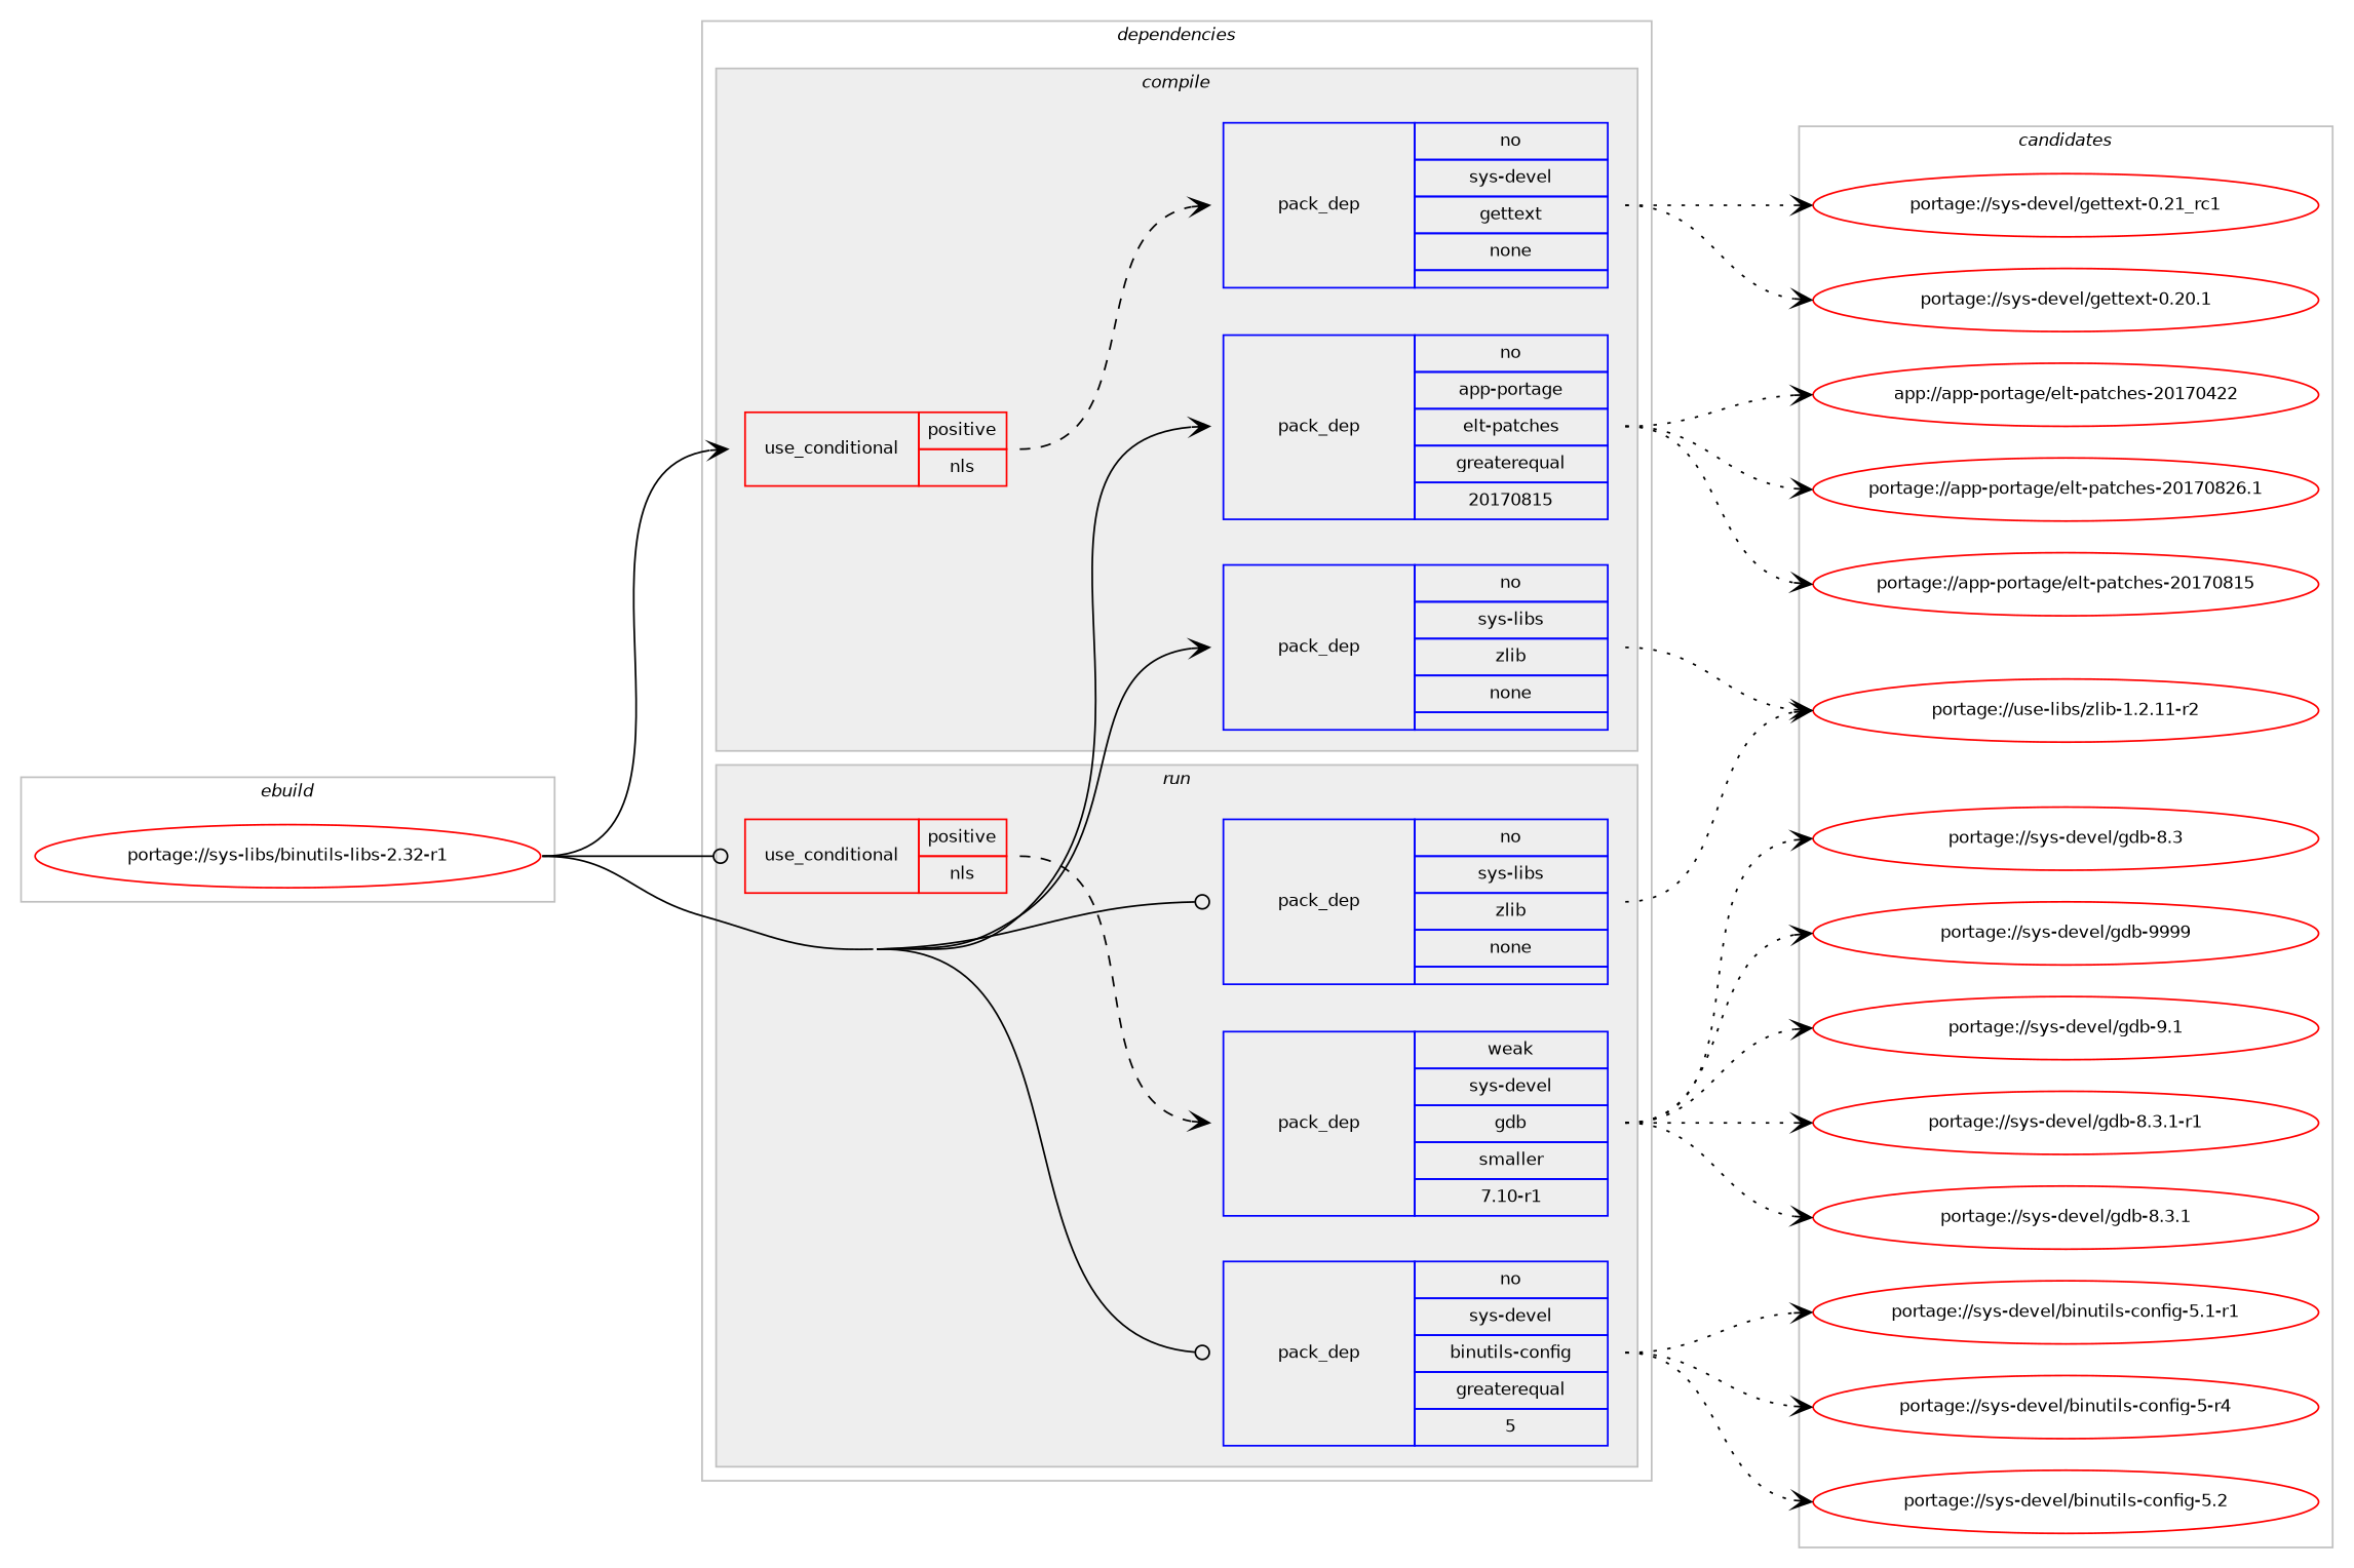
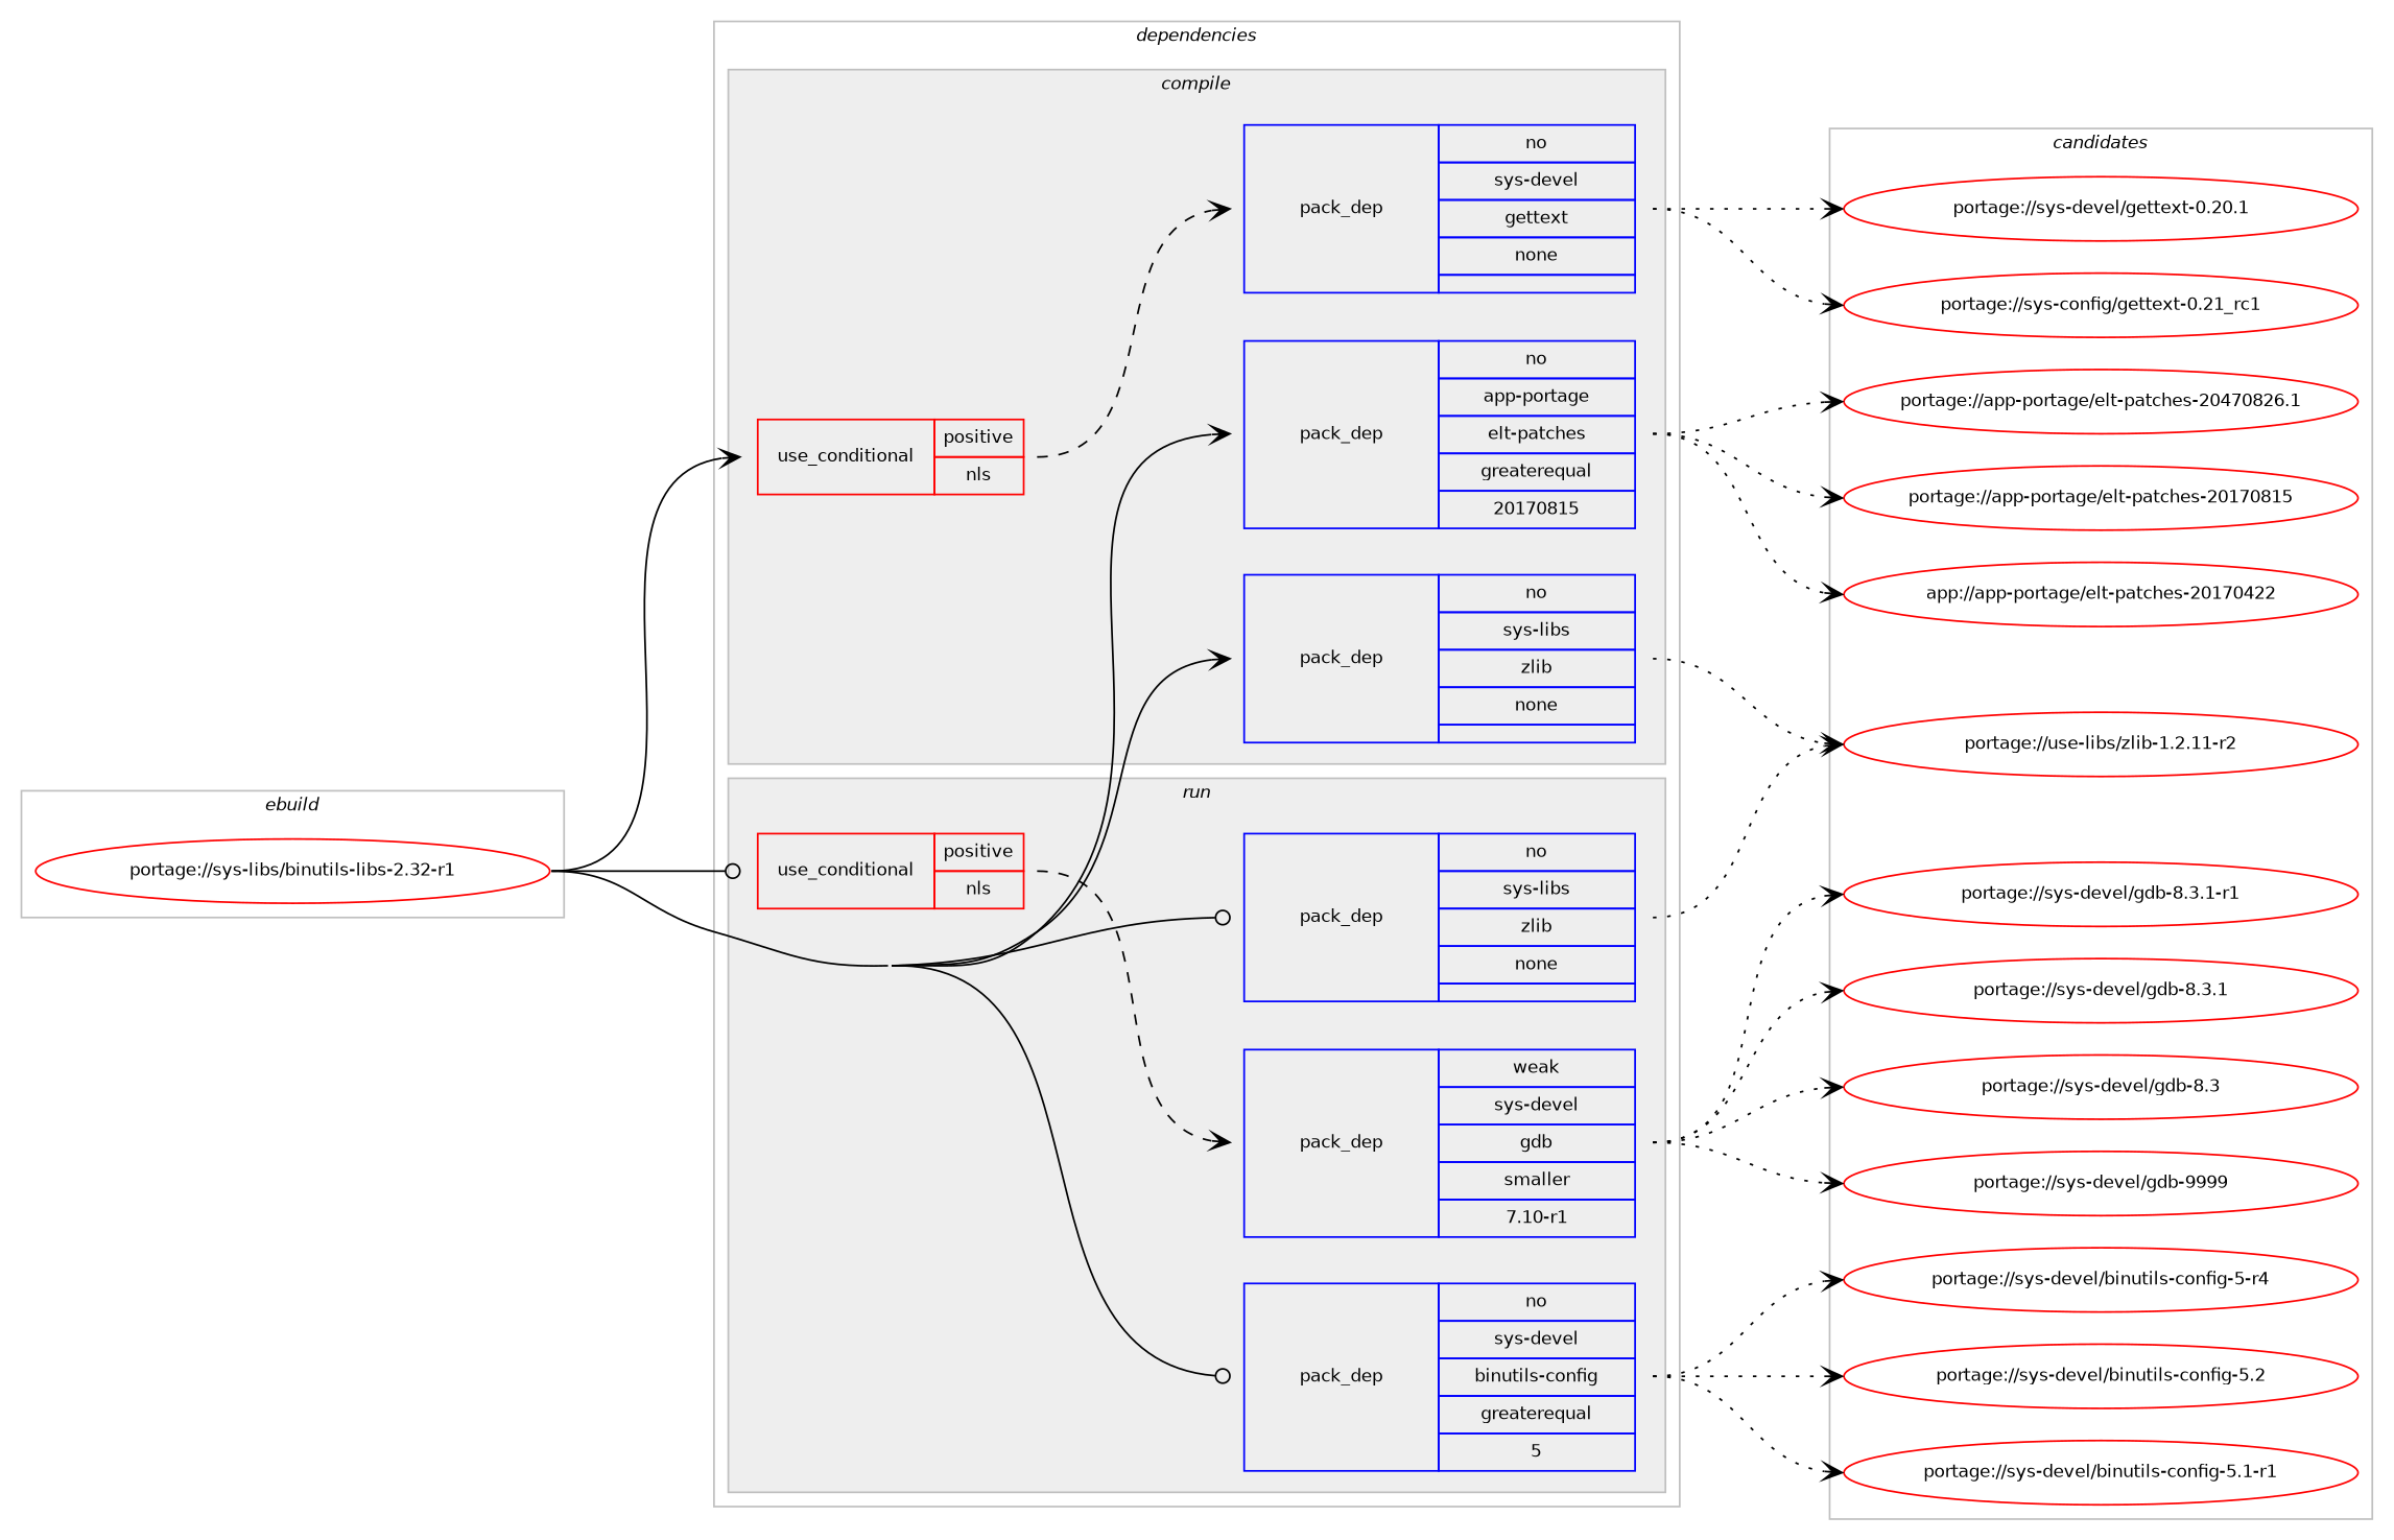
  digraph {
    compound=true
    concentrate=true
    fontname=Helvetica
    fontsize=10
    newrank=true
    rankdir=LR
    ranksep=1.5
    node [color=red fontname=Helvetica fontsize=10]
    edge [arrowhead=vee headport=w style=dotted tailport=e weight=100]
    n1 [label="portage://sys-libs/binutils-libs-2.32-r1" width=4]
    n2 [color=blue label=<<TABLE BORDER="0" CELLBORDER="1" CELLSPACING="0" CELLPADDING="4" WIDTH="220"><TR><TD ROWSPAN="6" CELLPADDING="30">pack_dep</TD></TR><TR><TD WIDTH="110">no</TD></TR><TR><TD>sys-devel</TD></TR><TR><TD>gettext</TD></TR><TR><TD>none</TD></TR><TR><TD></TD></TR></TABLE>> shape=none]
    n3 [label=<<TABLE BORDER="0" CELLBORDER="1" CELLSPACING="0" CELLPADDING="4"><TR><TD ROWSPAN="3" CELLPADDING="10">use_conditional</TD></TR><TR><TD>positive</TD></TR><TR><TD>nls</TD></TR></TABLE>> shape=none]
    n4 [color=blue label=<<TABLE BORDER="0" CELLBORDER="1" CELLSPACING="0" CELLPADDING="4" WIDTH="220"><TR><TD ROWSPAN="6" CELLPADDING="30">pack_dep</TD></TR><TR><TD WIDTH="110">no</TD></TR><TR><TD>app-portage</TD></TR><TR><TD>elt-patches</TD></TR><TR><TD>greaterequal</TD></TR><TR><TD>20170815</TD></TR></TABLE>> shape=none]
    n5 [color=blue label=<<TABLE BORDER="0" CELLBORDER="1" CELLSPACING="0" CELLPADDING="4" WIDTH="220"><TR><TD ROWSPAN="6" CELLPADDING="30">pack_dep</TD></TR><TR><TD WIDTH="110">no</TD></TR><TR><TD>sys-libs</TD></TR><TR><TD>zlib</TD></TR><TR><TD>none</TD></TR><TR><TD></TD></TR></TABLE>> shape=none]
    n6 [color=blue label=<<TABLE BORDER="0" CELLBORDER="1" CELLSPACING="0" CELLPADDING="4" WIDTH="220"><TR><TD ROWSPAN="6" CELLPADDING="30">pack_dep</TD></TR><TR><TD WIDTH="110">weak</TD></TR><TR><TD>sys-devel</TD></TR><TR><TD>gdb</TD></TR><TR><TD>smaller</TD></TR><TR><TD>7.10-r1</TD></TR></TABLE>> shape=none]
    n7 [label=<<TABLE BORDER="0" CELLBORDER="1" CELLSPACING="0" CELLPADDING="4"><TR><TD ROWSPAN="3" CELLPADDING="10">use_conditional</TD></TR><TR><TD>positive</TD></TR><TR><TD>nls</TD></TR></TABLE>> shape=none]
    n8 [color=blue label=<<TABLE BORDER="0" CELLBORDER="1" CELLSPACING="0" CELLPADDING="4" WIDTH="220"><TR><TD ROWSPAN="6" CELLPADDING="30">pack_dep</TD></TR><TR><TD WIDTH="110">no</TD></TR><TR><TD>sys-devel</TD></TR><TR><TD>binutils-config</TD></TR><TR><TD>greaterequal</TD></TR><TR><TD>5</TD></TR></TABLE>> shape=none]
    n9 [color=blue label=<<TABLE BORDER="0" CELLBORDER="1" CELLSPACING="0" CELLPADDING="4" WIDTH="220"><TR><TD ROWSPAN="6" CELLPADDING="30">pack_dep</TD></TR><TR><TD WIDTH="110">no</TD></TR><TR><TD>sys-libs</TD></TR><TR><TD>zlib</TD></TR><TR><TD>none</TD></TR><TR><TD></TD></TR></TABLE>> shape=none]
-   n10 [label="portage://sys-devel/gettext-0.21_rc1" width=4]
+   n10 [label="portage://sys-config/gettext-0.21_rc1" width=4]
    n11 [label="portage://sys-devel/gettext-0.20.1" width=4]
-   n12 [label="portage://app-portage/elt-patches-20170826.1" width=4]
+   n12 [label="portage://app-portage/elt-patches-20470826.1" width=4]
    n13 [label="portage://app-portage/elt-patches-20170815" width=4]
    n14 [label="app://app-portage/elt-patches-20170422" width=4]
    n15 [label="portage://use-libs/zlib-1.2.11-r2" width=4]
    n16 [label="portage://sys-devel/gdb-9999" width=4]
-   n17 [label="portage://sys-devel/gdb-9.1" width=4]
    n18 [label="portage://sys-devel/gdb-8.3.1-r1" width=4]
    n19 [label="portage://sys-devel/gdb-8.3.1" width=4]
    n20 [label="portage://sys-devel/gdb-8.3" width=4]
    n21 [label="portage://sys-devel/binutils-config-5.2" width=4]
    n22 [label="portage://sys-devel/binutils-config-5.1-r1" width=4]
    n23 [label="portage://sys-devel/binutils-config-5-r4" width=4]
    subgraph cluster_1 {
      color=gray
      label=<<i>ebuild</i>>
      rank=same
      n1
    }
    subgraph cluster_2 {
      color=gray
      label=<<i>dependencies</i>>
      subgraph cluster_3 {
        color=gray
        fillcolor="#eeeeee"
        label=<<i>compile</i>>
        style=filled
        subgraph sub_4 {
          color=gray
          fillcolor="#eeeeee"
          label=<<i>compile</i>>
          style=filled
          n3
          subgraph sub_5 {
            color=gray
            fillcolor="#eeeeee"
            label=<<i>compile</i>>
            style=filled
            n2
          }
        }
        subgraph sub_6 {
          color=gray
          fillcolor="#eeeeee"
          label=<<i>compile</i>>
          style=filled
          n4
        }
        subgraph sub_7 {
          color=gray
          fillcolor="#eeeeee"
          label=<<i>compile</i>>
          style=filled
          n5
        }
      }
      subgraph cluster_8 {
        color=gray
        fillcolor="#eeeeee"
        label=<<i>compile and run</i>>
        style=filled
      }
      subgraph cluster_9 {
        color=gray
        fillcolor="#eeeeee"
        label=<<i>run</i>>
        style=filled
        subgraph sub_10 {
          color=gray
          fillcolor="#eeeeee"
          label=<<i>run</i>>
          style=filled
          n7
          subgraph sub_11 {
            color=gray
            fillcolor="#eeeeee"
            label=<<i>run</i>>
            style=filled
            n6
          }
        }
        subgraph sub_12 {
          color=gray
          fillcolor="#eeeeee"
          label=<<i>run</i>>
          style=filled
          n8
        }
        subgraph sub_13 {
          color=gray
          fillcolor="#eeeeee"
          label=<<i>run</i>>
          style=filled
          n9
        }
      }
    }
    subgraph cluster_14 {
      color=gray
      label=<<i>candidates</i>>
      rank=same
      subgraph sub_15 {
        color=black
        label=<<i>candidates</i>>
        nodesep=1
        rank=same
        n10
        n11
      }
      subgraph sub_16 {
        color=black
        label=<<i>candidates</i>>
        nodesep=1
        rank=same
        n12
        n13
        n14
      }
      subgraph sub_17 {
        color=black
        label=<<i>candidates</i>>
        nodesep=1
        rank=same
        n15
      }
      subgraph sub_18 {
        color=black
        label=<<i>candidates</i>>
        nodesep=1
        rank=same
        n16
-       n17
        n18
        n19
        n20
      }
      subgraph sub_19 {
        color=black
        label=<<i>candidates</i>>
        nodesep=1
        rank=same
        n21
        n22
        n23
      }
      subgraph sub_20 {
        color=black
        label=<<i>candidates</i>>
        nodesep=1
        rank=same
        n15
      }
    }
    n1 -> n3 [style=solid weight=20]
    n1 -> n4 [style=solid weight=20]
    n1 -> n5 [style=solid weight=20]
    n1 -> n7 [arrowhead=odot style=solid weight=20]
    n1 -> n8 [arrowhead=odot style=solid weight=20]
    n1 -> n9 [arrowhead=odot style=solid weight=20]
    n2 -> n10
    n2 -> n11
    n3 -> n2 [style=dashed weight=20]
    n4 -> n12
    n4 -> n13
    n4 -> n14
    n5 -> n15
    n6 -> n16
-   n6 -> n17
    n6 -> n18
    n6 -> n19
    n6 -> n20
    n7 -> n6 [style=dashed weight=20]
    n8 -> n21
    n8 -> n22
    n8 -> n23
    n9 -> n15
  }
